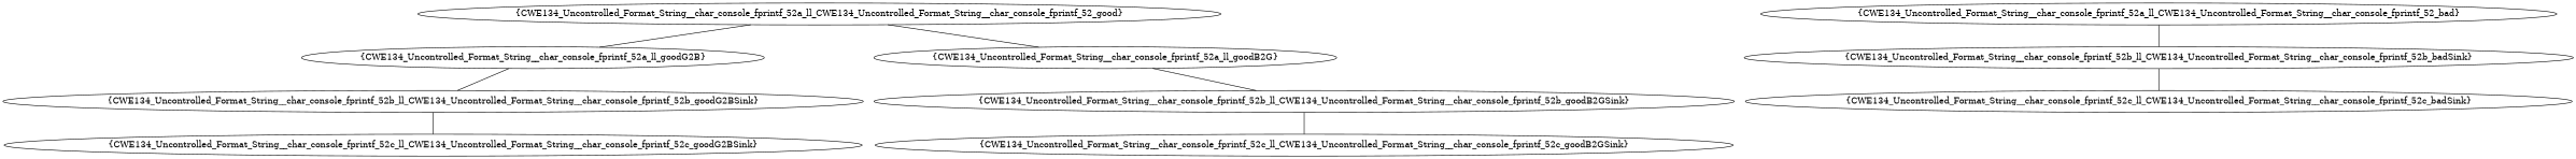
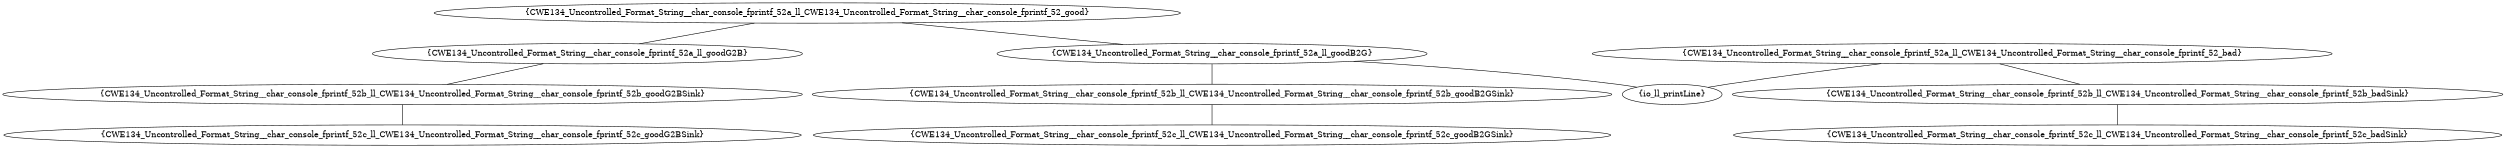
  graph {
    n1 [label="{CWE134_Uncontrolled_Format_String__char_console_fprintf_52a_ll_goodG2B}"]
    n2 [label="{CWE134_Uncontrolled_Format_String__char_console_fprintf_52b_ll_CWE134_Uncontrolled_Format_String__char_console_fprintf_52b_goodG2BSink}"]
    n3 [label="{CWE134_Uncontrolled_Format_String__char_console_fprintf_52c_ll_CWE134_Uncontrolled_Format_String__char_console_fprintf_52c_goodG2BSink}"]
    n4 [label="{CWE134_Uncontrolled_Format_String__char_console_fprintf_52b_ll_CWE134_Uncontrolled_Format_String__char_console_fprintf_52b_badSink}"]
    n5 [label="{CWE134_Uncontrolled_Format_String__char_console_fprintf_52c_ll_CWE134_Uncontrolled_Format_String__char_console_fprintf_52c_badSink}"]
    n6 [label="{CWE134_Uncontrolled_Format_String__char_console_fprintf_52b_ll_CWE134_Uncontrolled_Format_String__char_console_fprintf_52b_goodB2GSink}"]
    n7 [label="{CWE134_Uncontrolled_Format_String__char_console_fprintf_52c_ll_CWE134_Uncontrolled_Format_String__char_console_fprintf_52c_goodB2GSink}"]
    n8 [label="{CWE134_Uncontrolled_Format_String__char_console_fprintf_52a_ll_goodB2G}"]
+   n9 [label="{io_ll_printLine}"]
    n10 [label="{CWE134_Uncontrolled_Format_String__char_console_fprintf_52a_ll_CWE134_Uncontrolled_Format_String__char_console_fprintf_52_bad}"]
    n11 [label="{CWE134_Uncontrolled_Format_String__char_console_fprintf_52a_ll_CWE134_Uncontrolled_Format_String__char_console_fprintf_52_good}"]
    n1 -- n2
    n2 -- n3
    n4 -- n5
    n6 -- n7
    n8 -- n6
+   n8 -- n9
    n10 -- n4
+   n10 -- n9
    n11 -- n1
    n11 -- n8
  }
